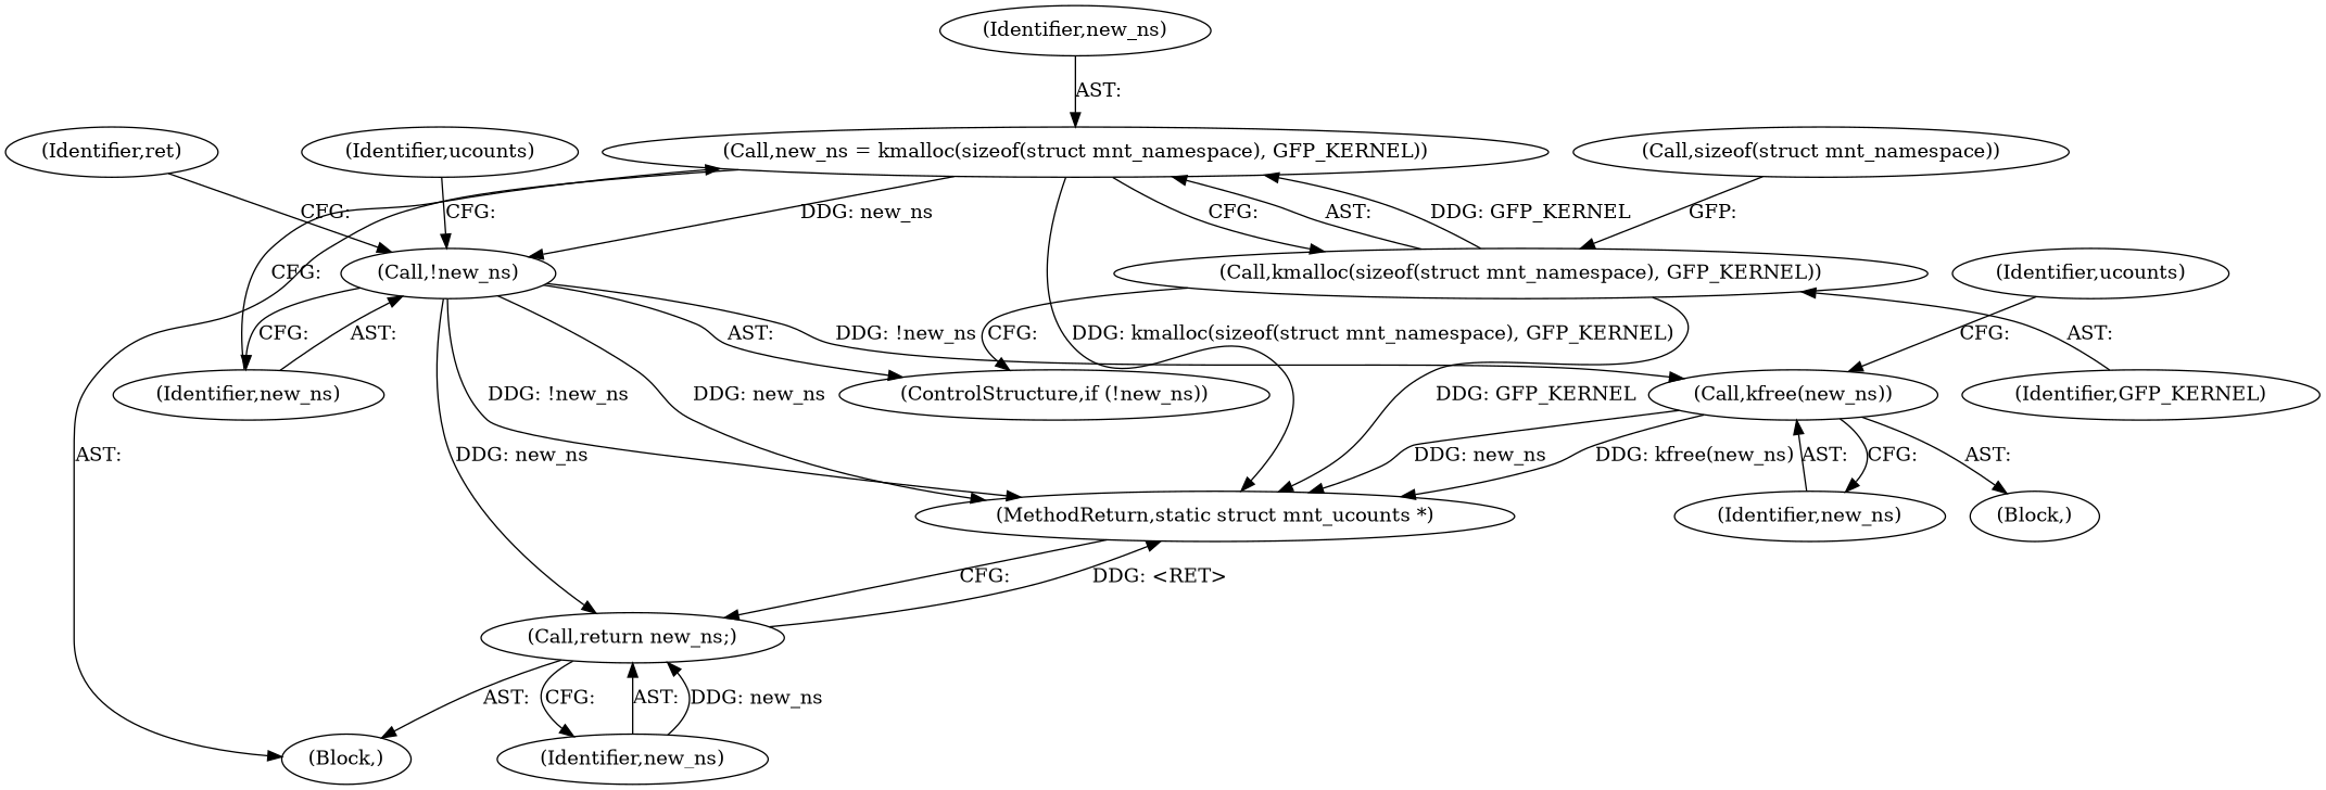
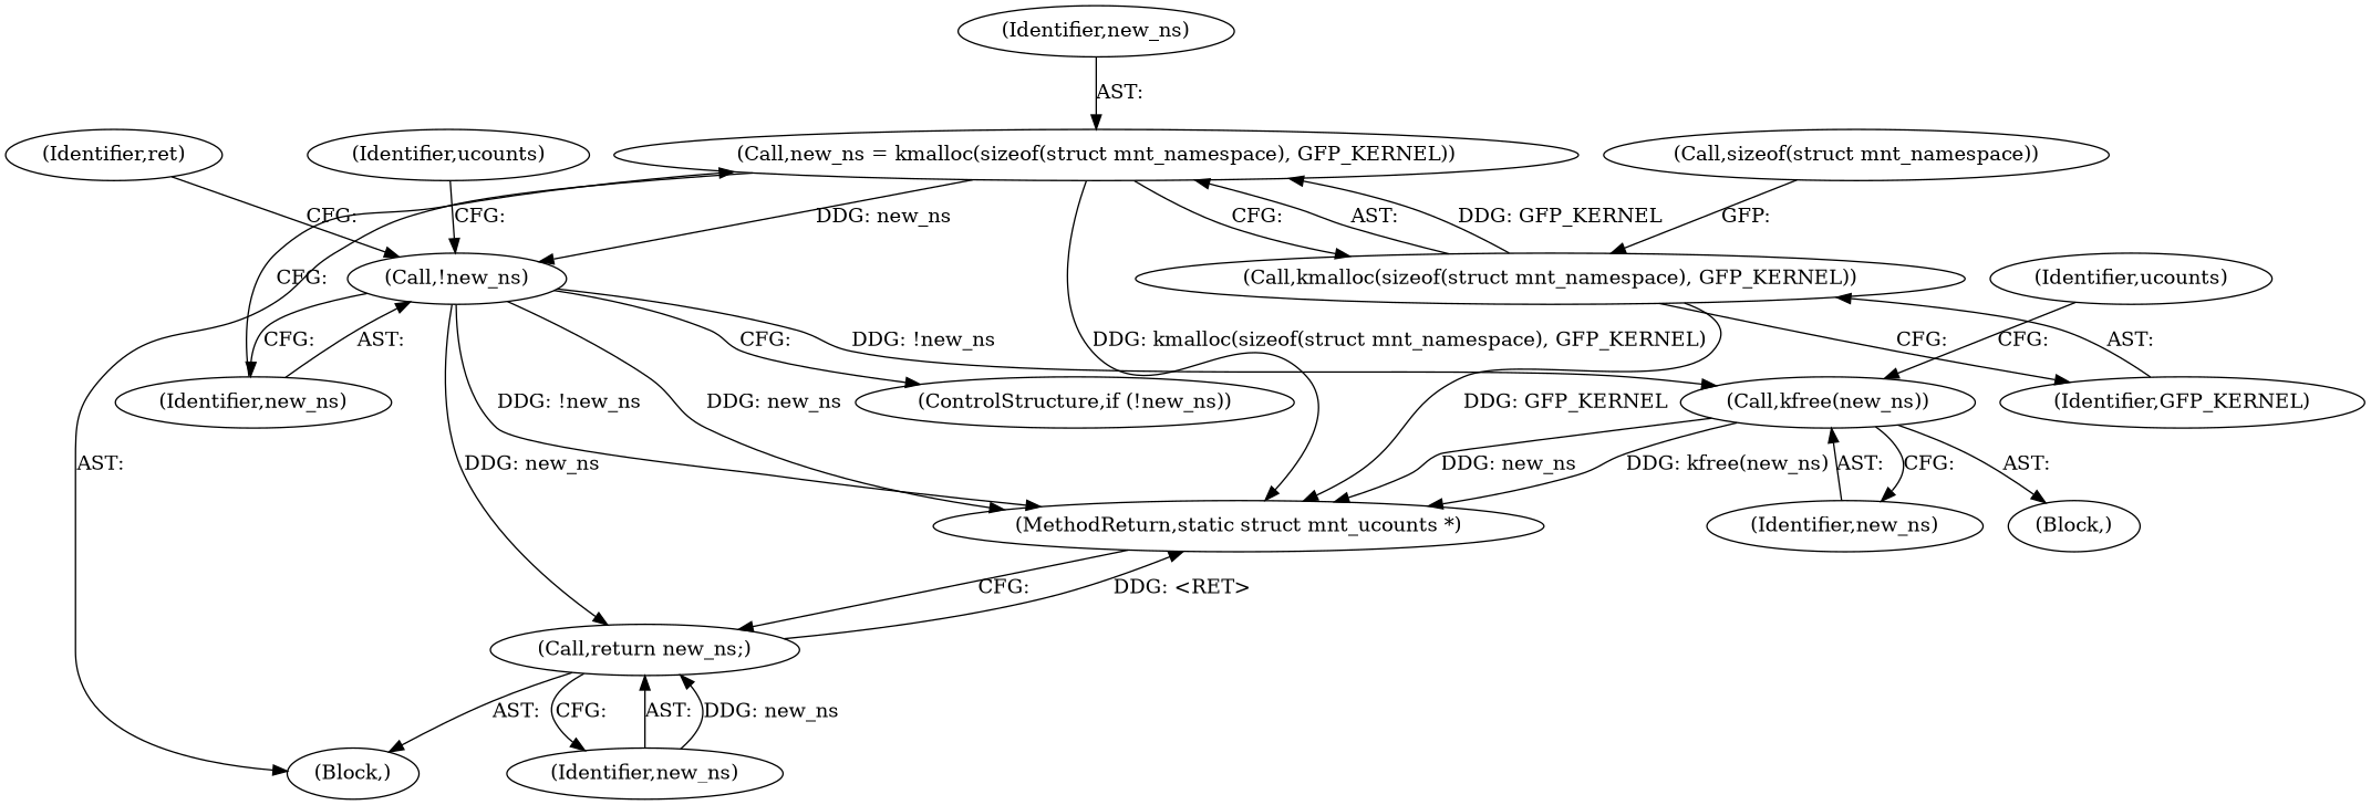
  digraph {
    n1 [label="(Call,new_ns = kmalloc(sizeof(struct mnt_namespace), GFP_KERNEL))"]
    n2 [label="(Call,kmalloc(sizeof(struct mnt_namespace), GFP_KERNEL))"]
    n3 [label="(Call,!new_ns)"]
    n4 [label="(Block,)"]
    n5 [label="(MethodReturn,static struct mnt_ucounts *)"]
    n6 [label="(Identifier,GFP_KERNEL)"]
    n7 [label="(Call,kfree(new_ns))"]
    n8 [label="(Call,return new_ns;)"]
    n9 [label="(Identifier,new_ns)"]
    n10 [label="(ControlStructure,if (!new_ns))"]
    n11 [label="(Identifier,new_ns)"]
    n12 [label="(Block,)"]
    n13 [label="(Identifier,new_ns)"]
    n14 [label="(Call,sizeof(struct mnt_namespace))"]
    n15 [label="(Identifier,ret)"]
    n16 [label="(Identifier,new_ns)"]
    n17 [label="(Identifier,ucounts)"]
    n18 [label="(Identifier,ucounts)"]
    n1 -> n2 [label="CFG: "]
    n1 -> n3 [label="DDG: new_ns"]
    n1 -> n4 [label="AST: "]
    n1 -> n5 [label="DDG: kmalloc(sizeof(struct mnt_namespace), GFP_KERNEL)"]
    n2 -> n1 [label="AST: "]
    n2 -> n1 [label="DDG: GFP_KERNEL"]
    n2 -> n5 [label="DDG: GFP_KERNEL"]
-   n2 -> n10 [label="CFG: "]
+   n2 -> n6 [label="CFG: "]
    n3 -> n5 [label="DDG: new_ns"]
    n3 -> n5 [label="DDG: !new_ns"]
    n3 -> n7 [label="DDG: !new_ns"]
    n3 -> n8 [label="DDG: new_ns"]
    n3 -> n9 [label="CFG: "]
-   n3 -> n10 [label="AST: "]
+   n3 -> n10 [label="CFG: "]
    n5 -> n8 [label="CFG: "]
    n6 -> n2 [label="AST: "]
    n7 -> n5 [label="DDG: new_ns"]
    n7 -> n5 [label="DDG: kfree(new_ns)"]
    n7 -> n11 [label="CFG: "]
    n7 -> n12 [label="AST: "]
    n8 -> n4 [label="AST: "]
    n8 -> n5 [label="DDG: <RET>"]
    n8 -> n13 [label="CFG: "]
    n9 -> n1 [label="CFG: "]
    n9 -> n3 [label="AST: "]
    n11 -> n7 [label="AST: "]
    n13 -> n8 [label="AST: "]
    n13 -> n8 [label="DDG: new_ns"]
    n14 -> n2 [label="GFP: "]
    n15 -> n3 [label="CFG: "]
    n16 -> n1 [label="AST: "]
    n17 -> n3 [label="CFG: "]
    n18 -> n7 [label="CFG: "]
  }
